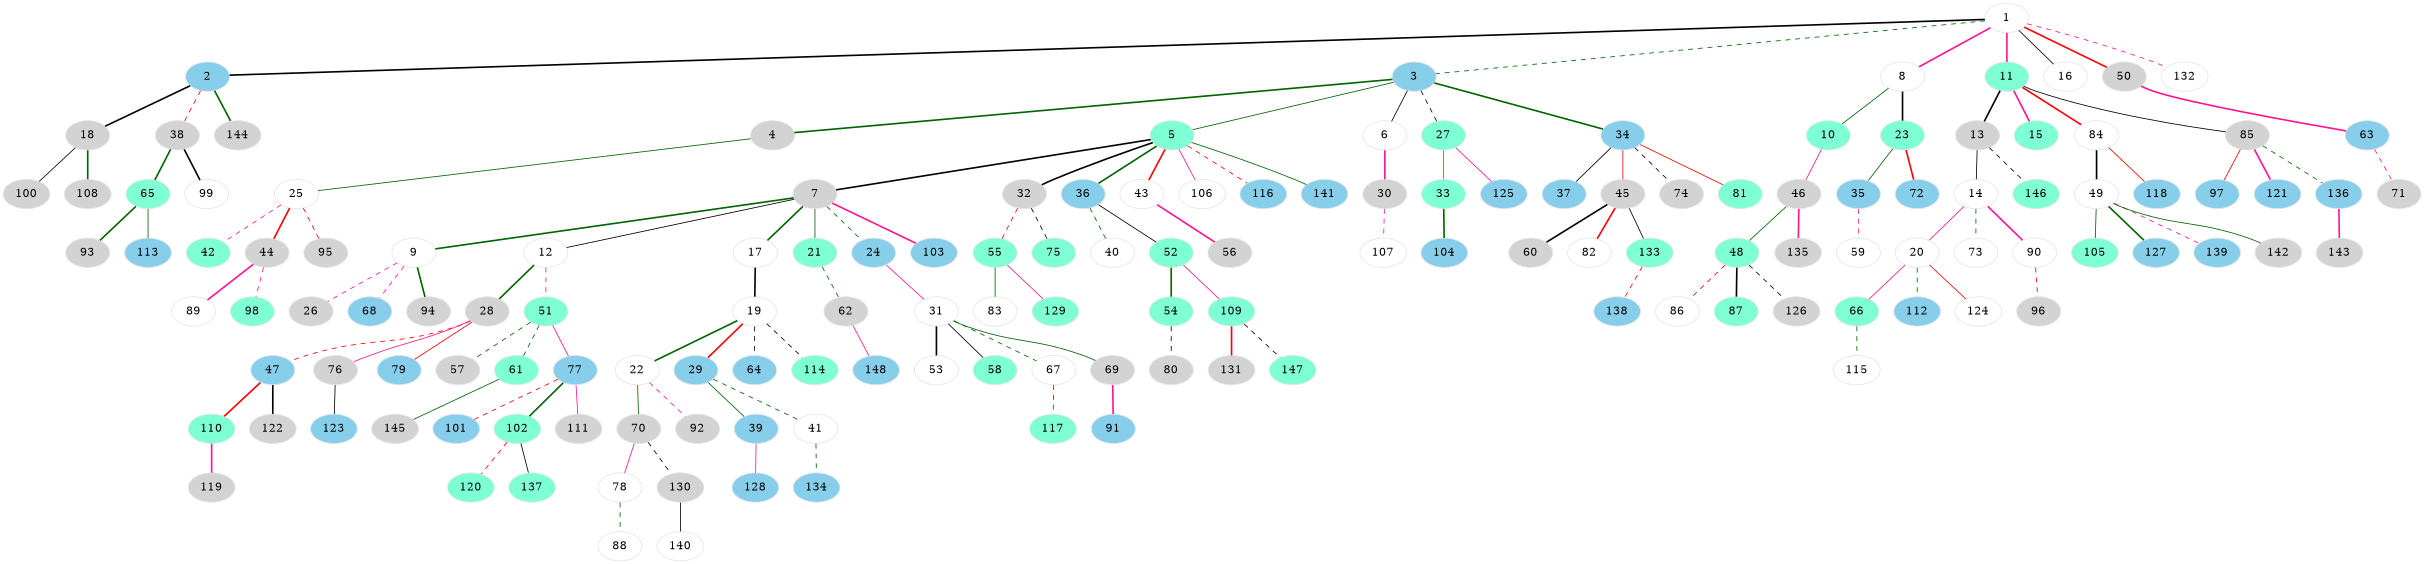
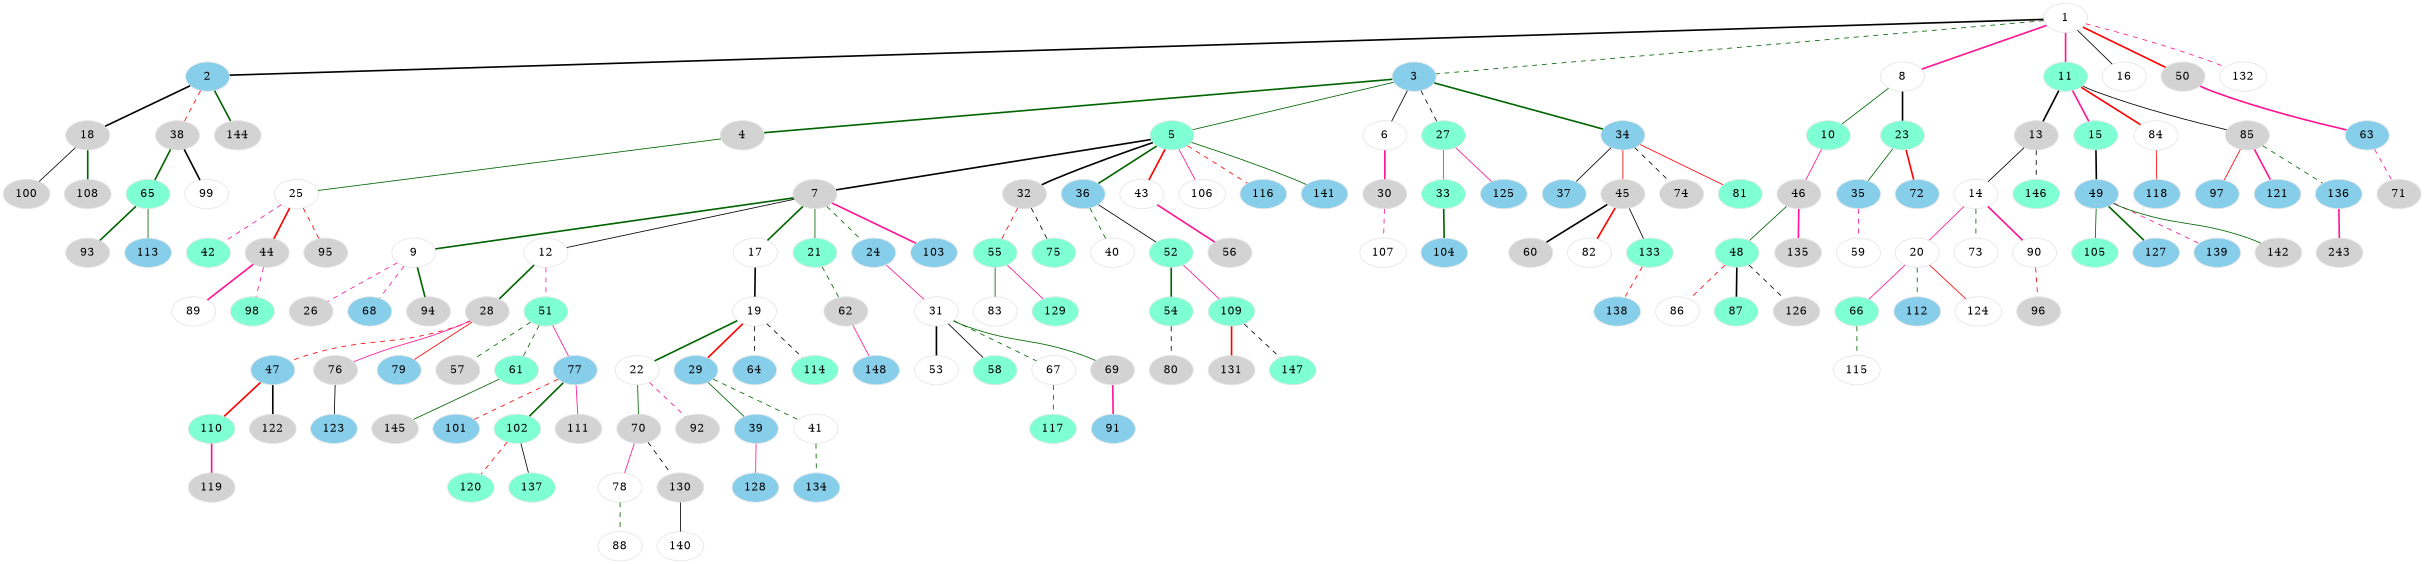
  graph {
    node [color=gray90 fillcolor=lightgrey style=filled]
    edge [color=darkgreen style=bold]
    1 [fillcolor=white]
    2 [fillcolor=skyblue]
    3 [fillcolor=skyblue]
    8 [fillcolor=white]
    11 [fillcolor=aquamarine]
    16 [fillcolor=white]
    50
    132 [fillcolor=white]
    18
    38
    144
    4
    5 [fillcolor=aquamarine]
    6 [fillcolor=white]
    27 [fillcolor=aquamarine]
    34 [fillcolor=skyblue]
    10 [fillcolor=aquamarine]
    23 [fillcolor=aquamarine]
    13
    15 [fillcolor=aquamarine]
    84 [fillcolor=white]
    85
    63 [fillcolor=skyblue]
    100
    108
    65 [fillcolor=aquamarine]
    99 [fillcolor=white]
    25 [fillcolor=white]
    7
    32
    36 [fillcolor=skyblue]
    43 [fillcolor=white]
    106 [fillcolor=white]
    116 [fillcolor=skyblue]
    141 [fillcolor=skyblue]
    30
    33 [fillcolor=aquamarine]
    125 [fillcolor=skyblue]
    37 [fillcolor=skyblue]
    45
    74
    81 [fillcolor=aquamarine]
    42 [fillcolor=aquamarine]
    44
    95
    9 [fillcolor=white]
    12 [fillcolor=white]
    17 [fillcolor=white]
    21 [fillcolor=aquamarine]
    24 [fillcolor=skyblue]
    103 [fillcolor=skyblue]
    55 [fillcolor=aquamarine]
    75 [fillcolor=aquamarine]
    40 [fillcolor=white]
    52 [fillcolor=aquamarine]
    56
    107 [fillcolor=white]
    26
    68 [fillcolor=skyblue]
    94
    28
    51 [fillcolor=aquamarine]
    19 [fillcolor=white]
    62
    31 [fillcolor=white]
    46
    35 [fillcolor=skyblue]
    72 [fillcolor=skyblue]
    48 [fillcolor=aquamarine]
    135
    14 [fillcolor=white]
    146 [fillcolor=aquamarine]
-   49 [fillcolor=white]
+   49 [fillcolor=skyblue]
    118 [fillcolor=skyblue]
    97 [fillcolor=skyblue]
    121 [fillcolor=skyblue]
    136 [fillcolor=skyblue]
    47 [fillcolor=skyblue]
    76
    79 [fillcolor=skyblue]
    57
    61 [fillcolor=aquamarine]
    77 [fillcolor=skyblue]
    20 [fillcolor=white]
    73 [fillcolor=white]
    90 [fillcolor=white]
    66 [fillcolor=aquamarine]
    112 [fillcolor=skyblue]
    124 [fillcolor=white]
    96
    105 [fillcolor=aquamarine]
    127 [fillcolor=skyblue]
    139 [fillcolor=skyblue]
    142
    22 [fillcolor=white]
    29 [fillcolor=skyblue]
    64 [fillcolor=skyblue]
    114 [fillcolor=aquamarine]
    70
    92
    39 [fillcolor=skyblue]
    41 [fillcolor=white]
    115 [fillcolor=white]
    148 [fillcolor=skyblue]
    78 [fillcolor=white]
    130
    59 [fillcolor=white]
    53 [fillcolor=white]
    58 [fillcolor=aquamarine]
    67 [fillcolor=white]
    69
    89 [fillcolor=white]
    98 [fillcolor=aquamarine]
    104 [fillcolor=skyblue]
    110 [fillcolor=aquamarine]
    122
    123 [fillcolor=skyblue]
    128 [fillcolor=skyblue]
    134 [fillcolor=skyblue]
    117 [fillcolor=aquamarine]
    91 [fillcolor=skyblue]
    83 [fillcolor=white]
    129 [fillcolor=aquamarine]
    60
    82 [fillcolor=white]
    133 [fillcolor=aquamarine]
    54 [fillcolor=aquamarine]
    109 [fillcolor=aquamarine]
    93
    113 [fillcolor=skyblue]
    138 [fillcolor=skyblue]
    86 [fillcolor=white]
    87 [fillcolor=aquamarine]
    126
    119
    71
    145
    101 [fillcolor=skyblue]
    102 [fillcolor=aquamarine]
    111
    80
    131
    147 [fillcolor=aquamarine]
    88 [fillcolor=white]
    140 [fillcolor=white]
    120 [fillcolor=aquamarine]
    137 [fillcolor=aquamarine]
-   143
+   143 [label=243]
    1 -- 2 [color=black]
    1 -- 3 [style=dashed]
    1 -- 8 [color=deeppink]
    1 -- 11 [color=deeppink]
    1 -- 16 [color=black style=solid]
    1 -- 50 [color=red]
    1 -- 132 [color=deeppink style=dashed]
    2 -- 18 [color=black]
    2 -- 38 [color=red style=dashed]
    2 -- 144
    3 -- 4
    3 -- 5 [style=solid]
    3 -- 6 [color=black style=solid]
    3 -- 27 [color=black style=dashed]
    3 -- 34
    8 -- 10 [style=solid]
    8 -- 23 [color=black]
    11 -- 13 [color=black]
    11 -- 15 [color=deeppink]
    11 -- 84 [color=red]
    11 -- 85 [color=black style=solid]
    50 -- 63 [color=deeppink]
    18 -- 100 [color=black style=solid]
    18 -- 108
    38 -- 65
    38 -- 99 [color=black]
    4 -- 25 [style=solid]
    5 -- 7 [color=black]
    5 -- 32 [color=black]
    5 -- 36
    5 -- 43 [color=red]
    5 -- 106 [color=deeppink style=solid]
    5 -- 116 [color=red style=dashed]
    5 -- 141 [style=solid]
    6 -- 30 [color=deeppink]
    27 -- 33 [color=deeppink style=solid]
    27 -- 125 [color=deeppink style=solid]
    34 -- 37 [color=black style=solid]
    34 -- 45 [color=red style=solid]
    34 -- 74 [color=black style=dashed]
    34 -- 81 [color=red style=solid]
    10 -- 46 [color=deeppink style=solid]
    23 -- 35 [style=solid]
    23 -- 72 [color=red]
    13 -- 14 [color=black style=solid]
    13 -- 146 [color=black style=dashed]
-   84 -- 49 [color=black]
+   15 -- 49 [color=black]
    84 -- 118 [color=red style=solid]
    85 -- 97 [color=red style=solid]
    85 -- 121 [color=deeppink]
    85 -- 136 [style=dashed]
    63 -- 71 [color=deeppink style=dashed]
    65 -- 93
    65 -- 113 [style=solid]
    25 -- 42 [color=deeppink style=dashed]
    25 -- 44 [color=red]
    25 -- 95 [color=red style=dashed]
    7 -- 9
    7 -- 12 [color=black style=solid]
    7 -- 17
    7 -- 21 [style=solid]
    7 -- 24 [style=dashed]
    7 -- 103 [color=deeppink]
    32 -- 55 [color=red style=dashed]
    32 -- 75 [color=black style=dashed]
    36 -- 40 [style=dashed]
    36 -- 52 [color=black style=solid]
    43 -- 56 [color=deeppink]
    30 -- 107 [color=deeppink style=dashed]
    33 -- 104
    45 -- 60 [color=black]
    45 -- 82 [color=red]
    45 -- 133 [color=black style=solid]
    44 -- 89 [color=deeppink]
    44 -- 98 [color=deeppink style=dashed]
    9 -- 26 [color=deeppink style=dashed]
    9 -- 68 [color=deeppink style=dashed]
    9 -- 94
    12 -- 28
    12 -- 51 [color=deeppink style=dashed]
    17 -- 19 [color=black]
    21 -- 62 [style=dashed]
    24 -- 31 [color=deeppink style=solid]
    55 -- 83 [style=solid]
    55 -- 129 [color=deeppink style=solid]
    52 -- 54
    52 -- 109 [color=deeppink style=solid]
    28 -- 47 [color=red style=dashed]
    28 -- 76 [color=deeppink style=solid]
    28 -- 79 [color=red style=solid]
    51 -- 57 [style=dashed]
    51 -- 61 [style=dashed]
    51 -- 77 [color=deeppink style=solid]
    19 -- 22
    19 -- 29 [color=red]
    19 -- 64 [color=black style=dashed]
    19 -- 114 [color=black style=dashed]
    62 -- 148 [color=deeppink style=solid]
    31 -- 53 [color=black]
    31 -- 58 [color=black style=solid]
    31 -- 67 [style=dashed]
    31 -- 69 [style=solid]
    46 -- 48 [style=solid]
    46 -- 135 [color=deeppink]
    35 -- 59 [color=deeppink style=dashed]
    48 -- 86 [color=red style=dashed]
    48 -- 87 [color=black]
    48 -- 126 [color=black style=dashed]
    14 -- 20 [color=deeppink style=solid]
    14 -- 73 [style=dashed]
    14 -- 90 [color=deeppink]
    49 -- 105 [style=solid]
    49 -- 127
    49 -- 139 [color=deeppink style=dashed]
    49 -- 142 [style=solid]
    136 -- 143 [color=deeppink]
    47 -- 110 [color=red]
    47 -- 122 [color=black]
    76 -- 123 [color=black style=solid]
    61 -- 145 [style=solid]
    77 -- 101 [color=red style=dashed]
    77 -- 102
    77 -- 111 [color=deeppink style=solid]
    20 -- 66 [color=deeppink style=solid]
    20 -- 112 [style=dashed]
    20 -- 124 [color=red style=solid]
    90 -- 96 [color=red style=dashed]
    66 -- 115 [style=dashed]
    22 -- 70 [style=solid]
    22 -- 92 [color=deeppink style=dashed]
    29 -- 39 [style=solid]
    29 -- 41 [style=dashed]
    70 -- 78 [color=deeppink style=solid]
    70 -- 130 [color=black style=dashed]
    39 -- 128 [color=deeppink style=solid]
    41 -- 134 [style=dashed]
    78 -- 88 [style=dashed]
    130 -- 140 [color=black style=solid]
    67 -- 117 [style=dashed]
    69 -- 91 [color=deeppink]
    110 -- 119 [color=deeppink]
    133 -- 138 [color=red style=dashed]
    54 -- 80 [color=black style=dashed]
    109 -- 131 [color=red]
    109 -- 147 [color=black style=dashed]
    102 -- 120 [color=red style=dashed]
    102 -- 137 [color=black style=solid]
  }
